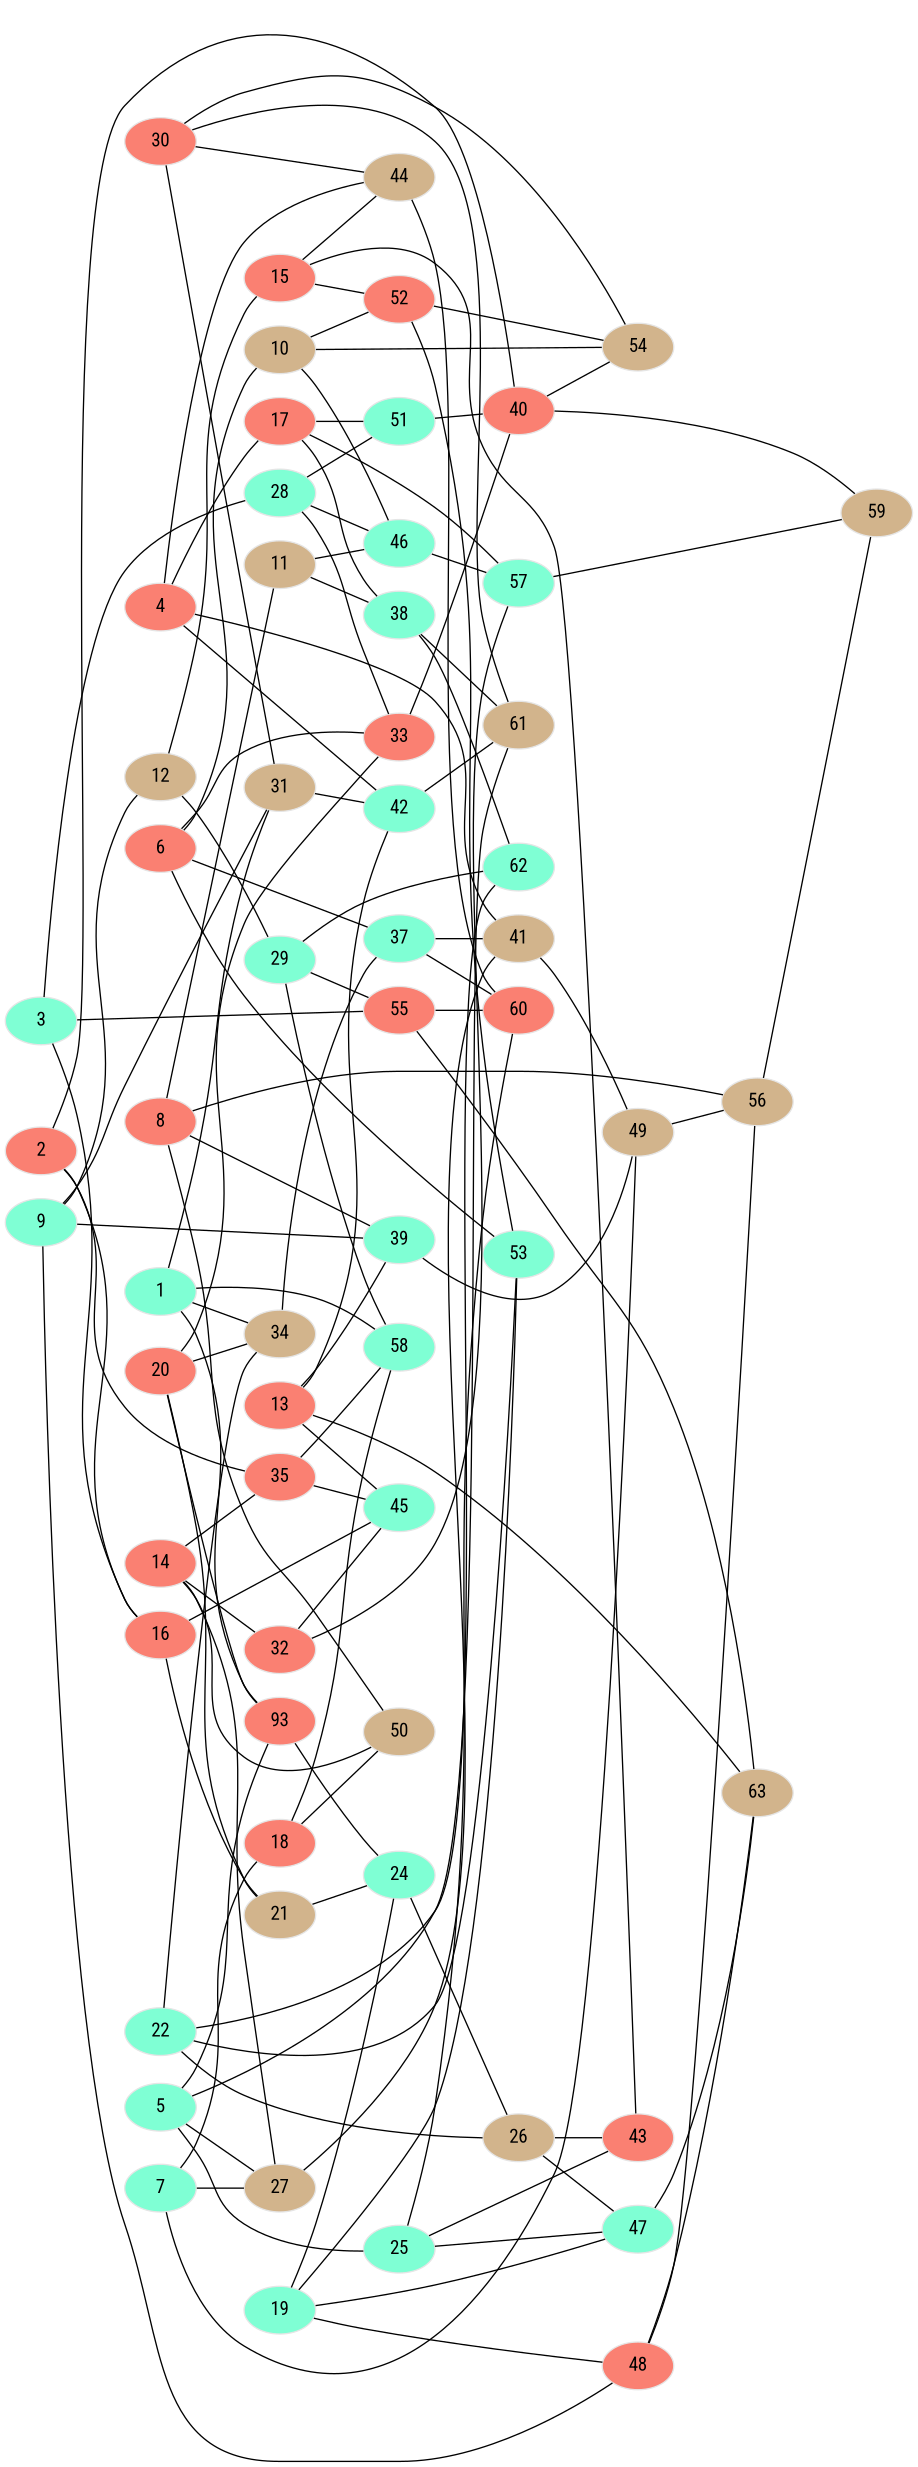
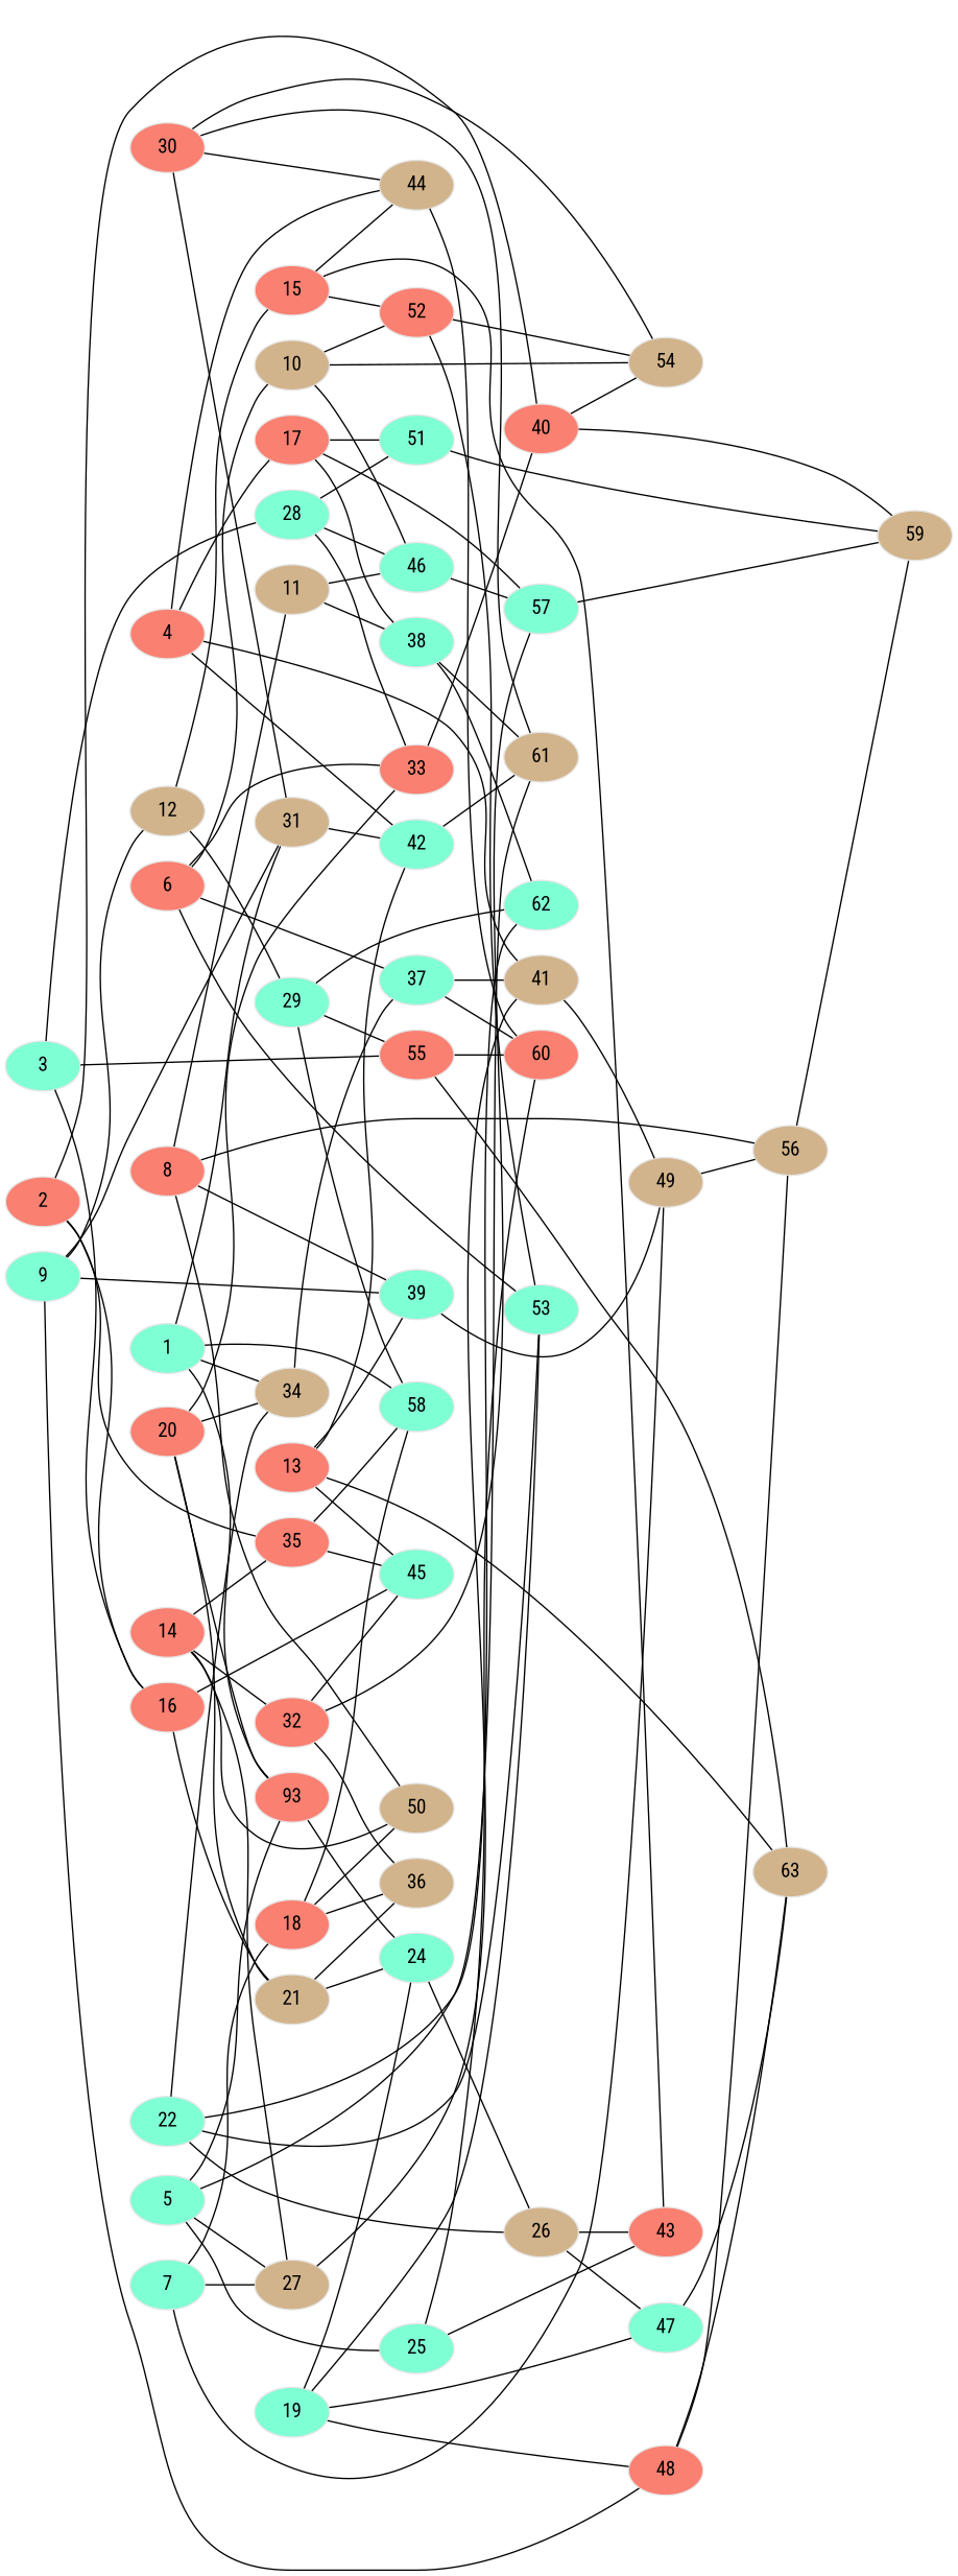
  graph {
    fontname="Roboto Condensed"
    rankdir=LR
    node [color=gray90 fillcolor=aquamarine fontname="Roboto Condensed" style=filled]
    edge [fontname="Roboto Condensed"]
    n1 [fillcolor=salmon label=93]
    1
    31 [fillcolor=tan]
    34 [fillcolor=tan]
    58
    24
    42
    37
    2 [fillcolor=salmon]
    16 [fillcolor=salmon]
    35 [fillcolor=salmon]
    40 [fillcolor=salmon]
    45
    21 [fillcolor=tan]
    54 [fillcolor=tan]
    59 [fillcolor=tan]
    50 [fillcolor=tan]
    3
    28
    55 [fillcolor=salmon]
    33 [fillcolor=salmon]
    46
    51
    43 [fillcolor=salmon]
    63 [fillcolor=tan]
    60 [fillcolor=salmon]
    4 [fillcolor=salmon]
    17 [fillcolor=salmon]
    41 [fillcolor=tan]
    44 [fillcolor=tan]
    38
    57
    49 [fillcolor=tan]
    61 [fillcolor=tan]
    5
    25
    27 [fillcolor=tan]
    47
    6 [fillcolor=salmon]
    10 [fillcolor=tan]
    53
    52 [fillcolor=salmon]
    7
    18 [fillcolor=salmon]
+   36 [fillcolor=tan]
    56 [fillcolor=tan]
    8 [fillcolor=salmon]
    11 [fillcolor=tan]
    39
    9
    12 [fillcolor=tan]
    48 [fillcolor=salmon]
    15 [fillcolor=salmon]
    29
    62
    13 [fillcolor=salmon]
    14 [fillcolor=salmon]
    32 [fillcolor=salmon]
    19
    26 [fillcolor=tan]
    20 [fillcolor=salmon]
    22
    30 [fillcolor=salmon]
    n1 -- 24
    1 -- n1
    1 -- 31
    1 -- 34
    1 -- 58
    31 -- 42
    34 -- 37
    24 -- 26
    42 -- 61
    37 -- 60
    37 -- 41
    2 -- 16
    2 -- 35
    2 -- 40
    16 -- 45
    16 -- 21
    35 -- 58
    35 -- 45
    40 -- 54
    40 -- 59
    21 -- 24
+   21 -- 36
    3 -- 16
    3 -- 28
    3 -- 55
    28 -- 33
    28 -- 46
    28 -- 51
    55 -- 63
    55 -- 60
    33 -- 40
    46 -- 57
-   51 -- 40
+   51 -- 59
    4 -- 42
    4 -- 17
    4 -- 41
    4 -- 44
    17 -- 51
    17 -- 38
    17 -- 57
    41 -- 49
    44 -- 60
    38 -- 61
    38 -- 62
    57 -- 59
    49 -- 56
    5 -- n1
    5 -- 61
    5 -- 25
    5 -- 27
    25 -- 43
    25 -- 60
-   25 -- 47
    27 -- 41
    47 -- 63
    6 -- 37
    6 -- 33
    6 -- 10
    6 -- 53
    10 -- 54
    10 -- 46
    10 -- 52
    52 -- 54
    52 -- 53
    7 -- 49
    7 -- 27
    7 -- 18
    18 -- 58
    18 -- 50
+   18 -- 36
    56 -- 59
    8 -- 50
    8 -- 56
    8 -- 11
    8 -- 39
    11 -- 46
    11 -- 38
    39 -- 49
    9 -- 31
    9 -- 39
    9 -- 12
    9 -- 48
    12 -- 15
    12 -- 29
    48 -- 63
    48 -- 56
    15 -- 43
    15 -- 44
    15 -- 52
    29 -- 58
    29 -- 55
    29 -- 62
    13 -- 42
    13 -- 45
    13 -- 63
    13 -- 39
    14 -- 35
    14 -- 50
    14 -- 27
    14 -- 32
    32 -- 45
    32 -- 57
+   32 -- 36
    19 -- 24
    19 -- 47
    19 -- 53
    19 -- 48
    26 -- 43
    26 -- 47
    20 -- n1
    20 -- 34
    20 -- 21
    20 -- 33
    22 -- 34
    22 -- 53
    22 -- 62
    22 -- 26
    30 -- 31
    30 -- 54
    30 -- 44
    30 -- 61
  }
